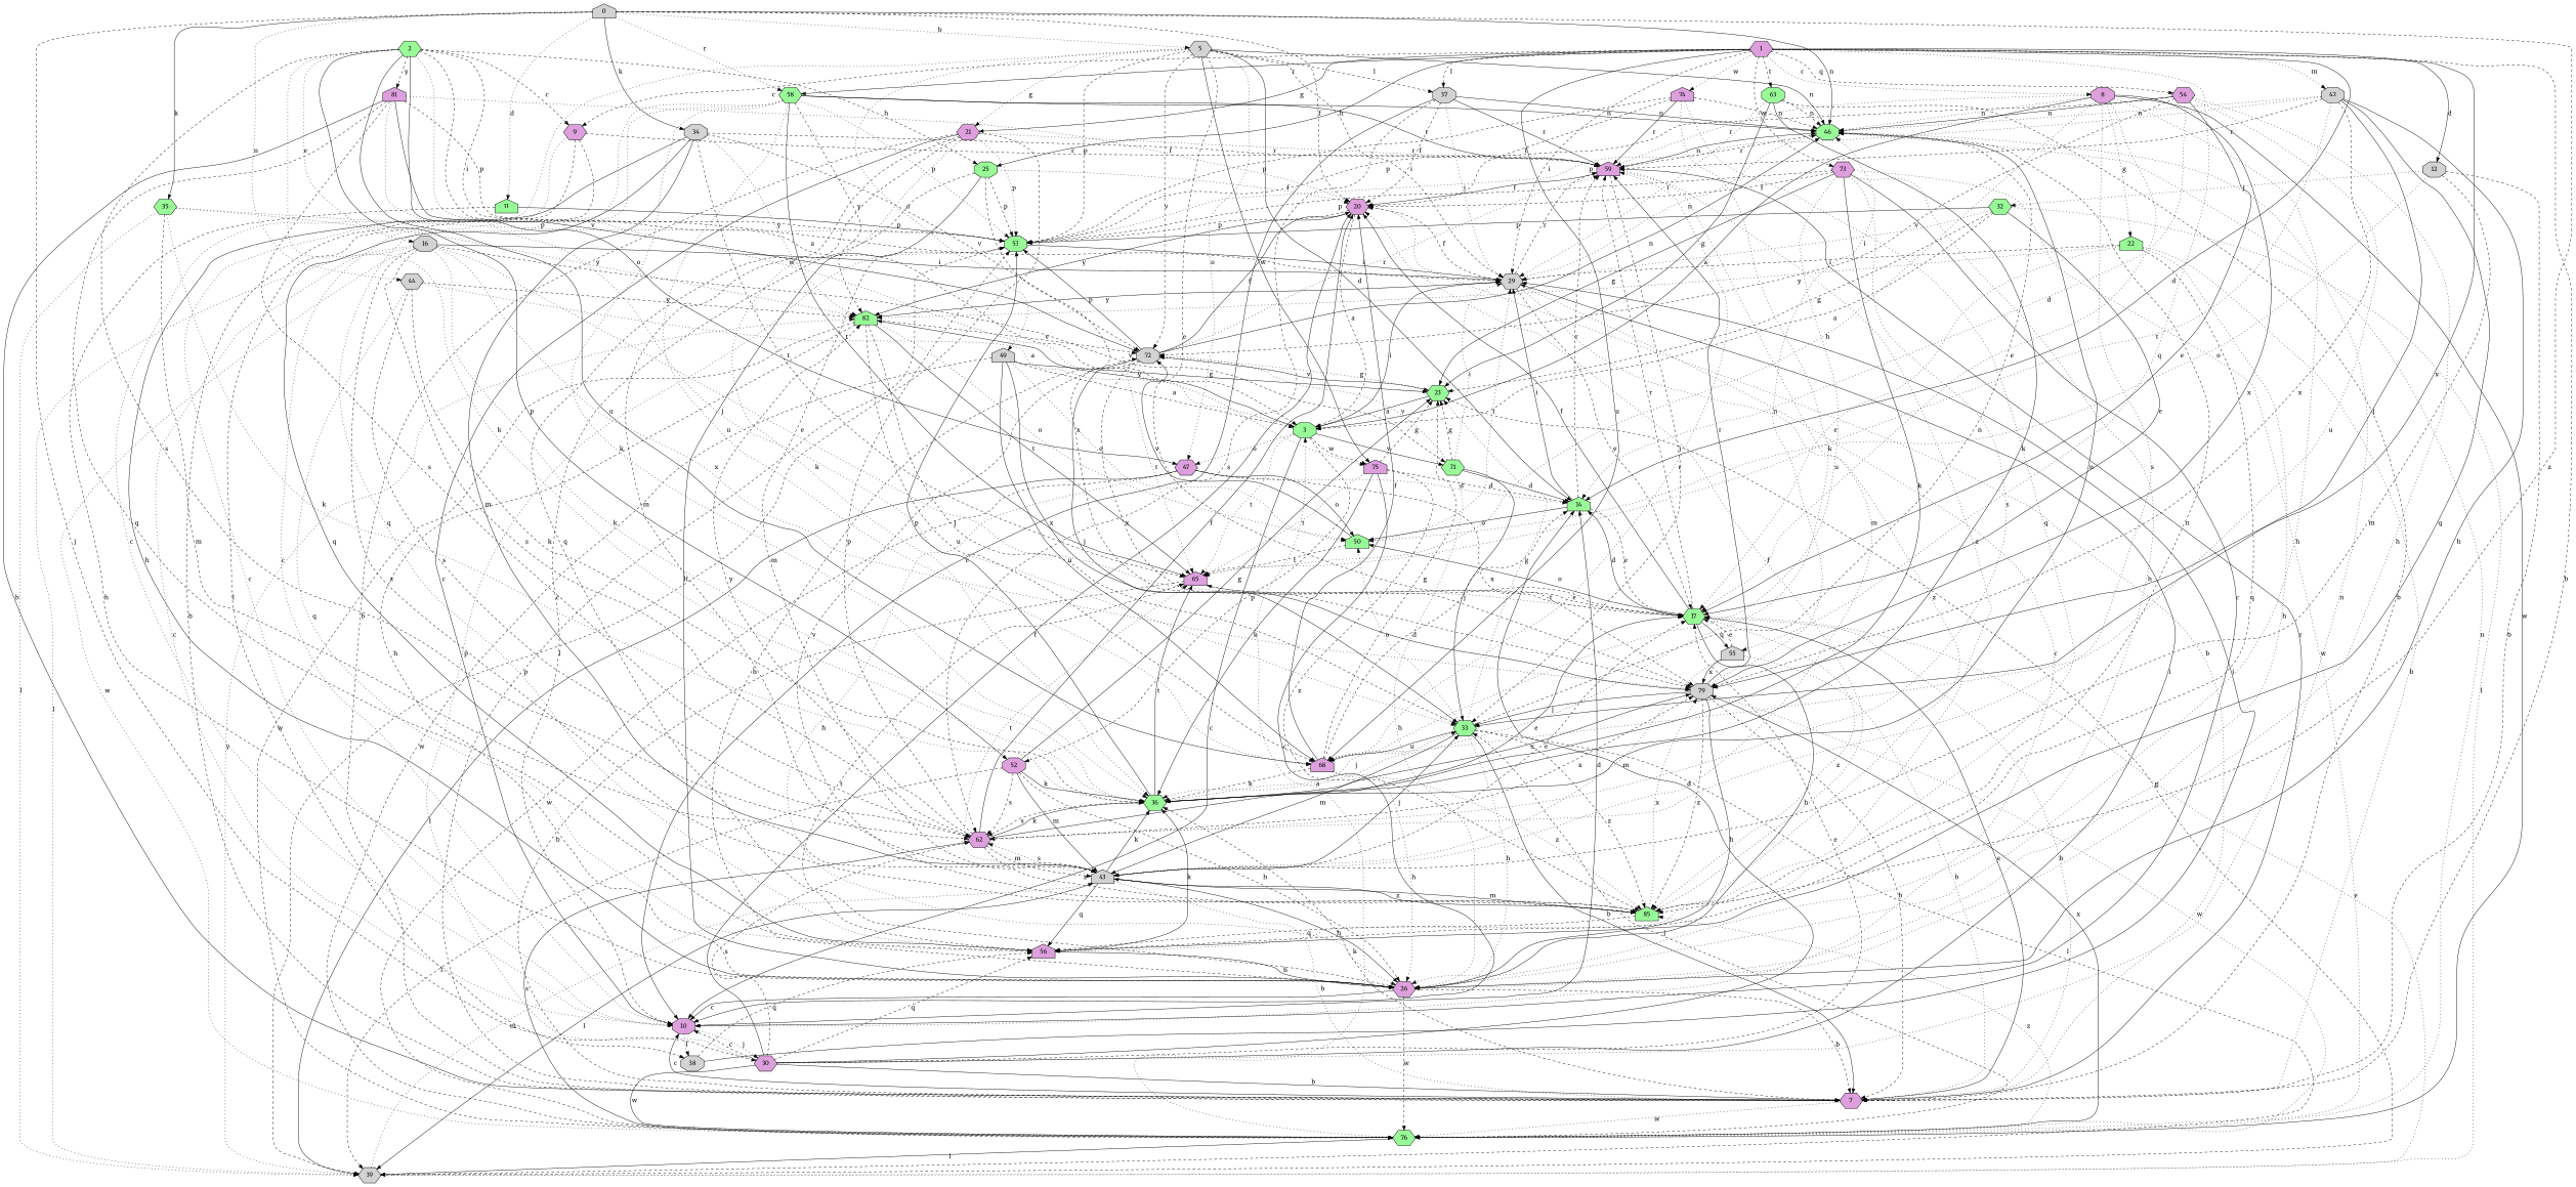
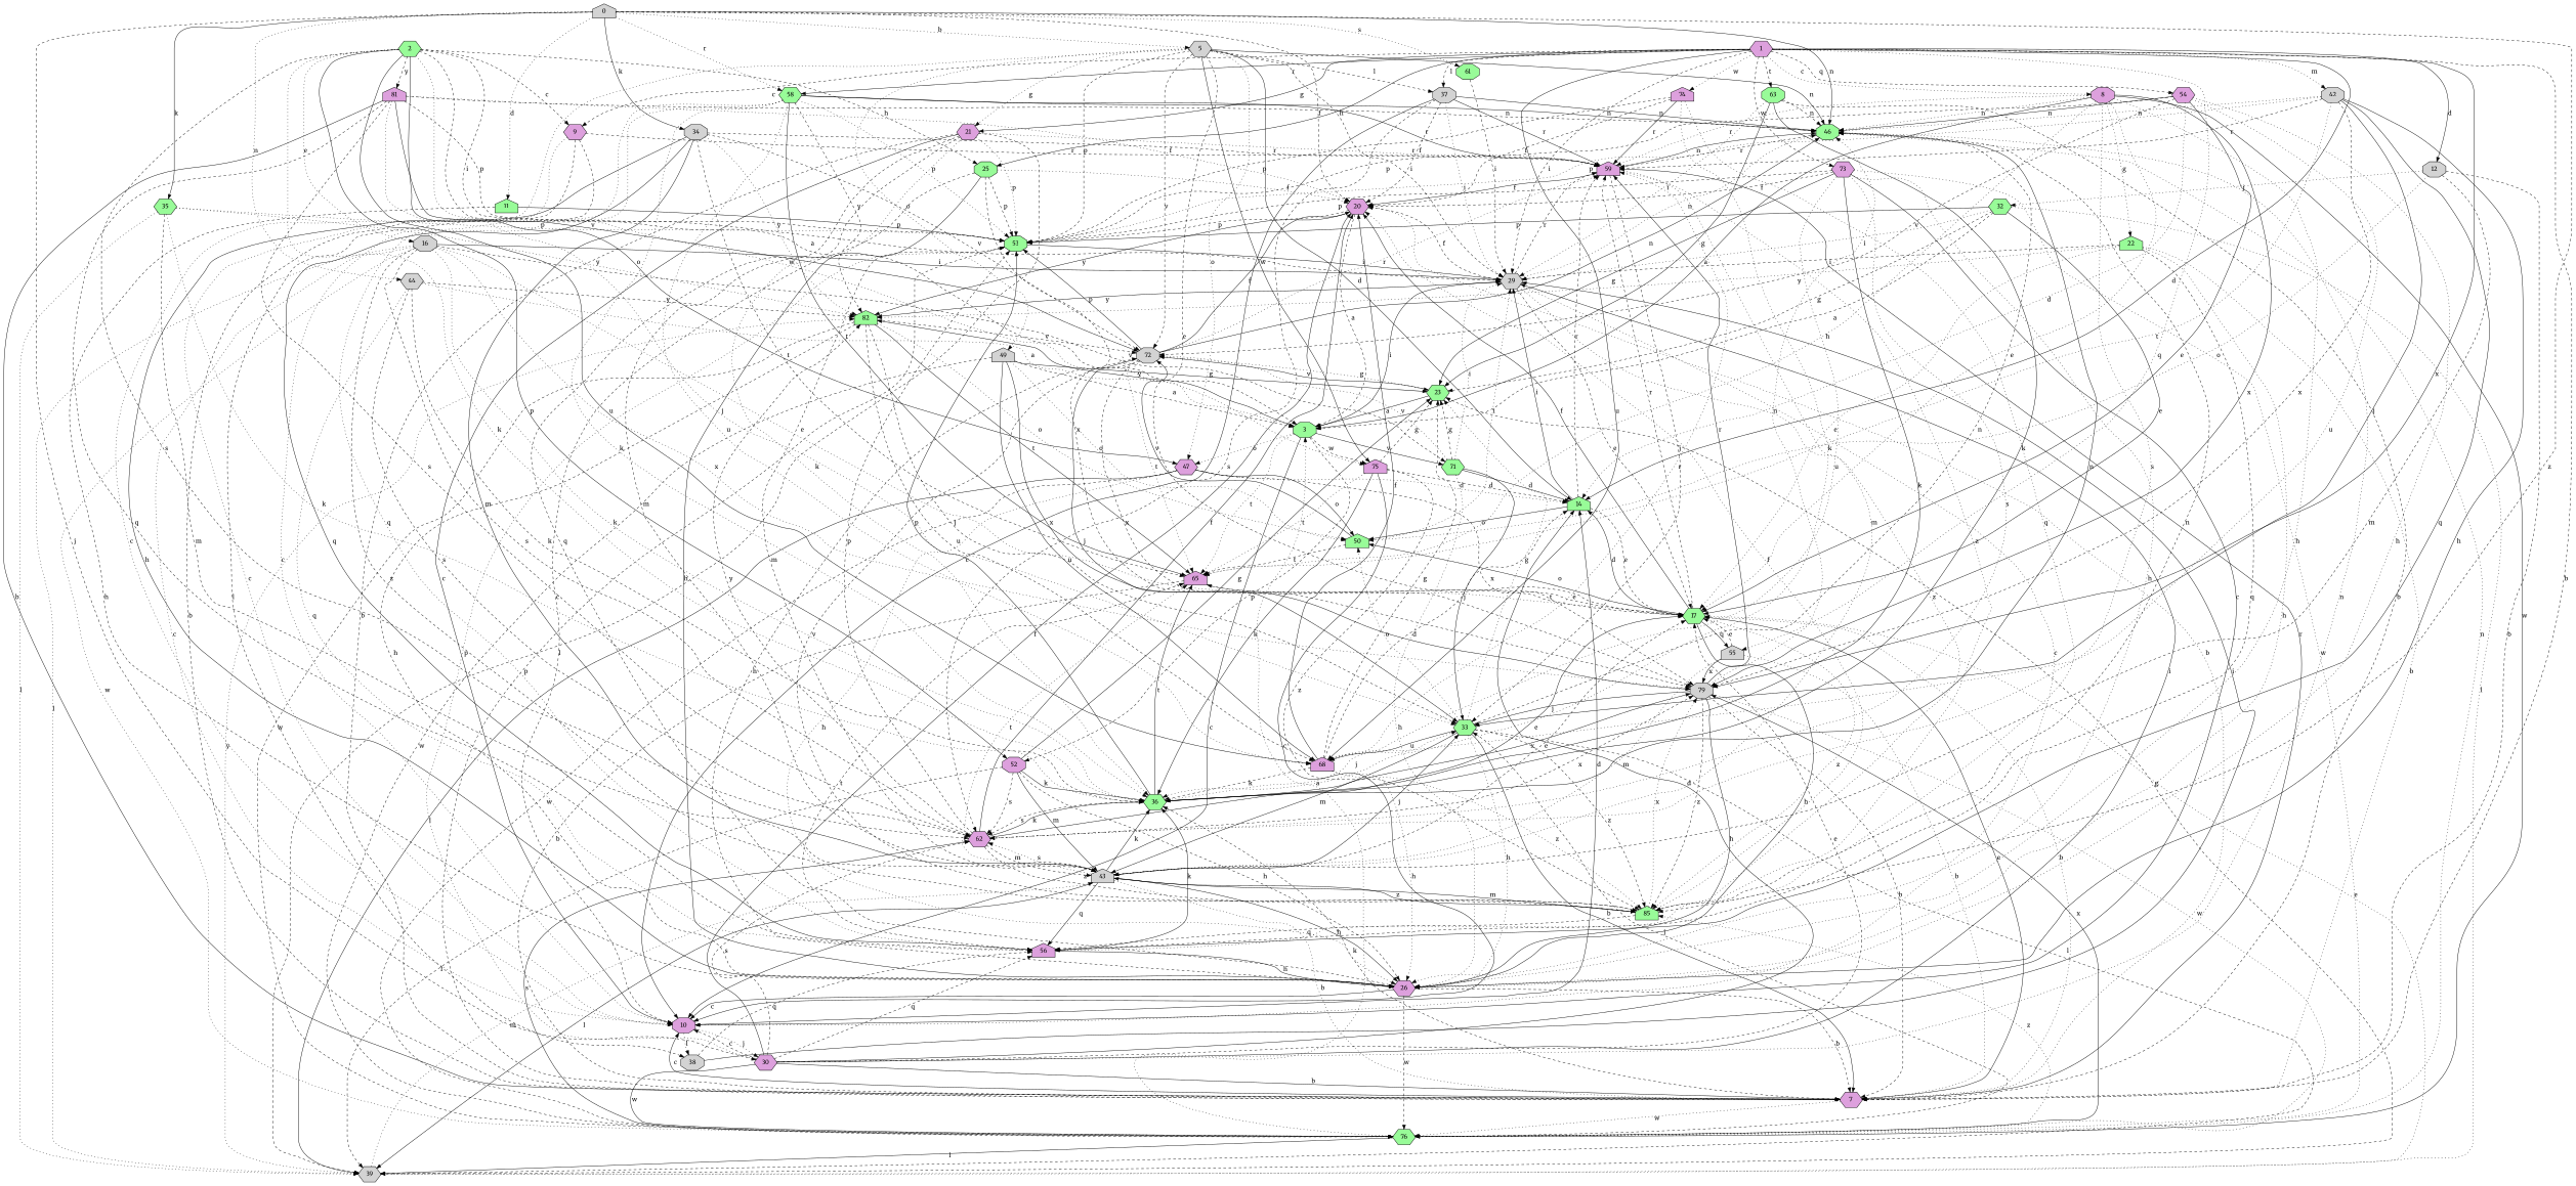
  strict digraph {
    fontname=Merriweather
    node [fillcolor=palegreen fontname=Merriweather shape=hexagon style=filled]
    edge [fontname=Merriweather style=dashed]
    0 [fillcolor=lightgrey shape=house]
    5 [fillcolor=lightgrey]
    11 [shape=house]
    20 [fillcolor=plum]
    n5 [fillcolor=plum label=30]
    34 [fillcolor=lightgrey shape=octagon]
    35
    44 [fillcolor=lightgrey]
    46 [shape=octagon]
    58
+   61 [shape=octagon]
    85 [shape=house]
    14 [shape=house]
    21 [fillcolor=plum]
    29 [fillcolor=lightgrey]
    37 [fillcolor=lightgrey shape=octagon]
    47 [fillcolor=plum]
    75 [fillcolor=plum shape=house]
    10 [fillcolor=plum shape=octagon]
    17
    49 [fillcolor=lightgrey shape=house]
    53 [shape=octagon]
    72 [fillcolor=lightgrey shape=octagon]
    26 [fillcolor=plum]
    7 [fillcolor=plum]
    3 [shape=octagon]
    82 [shape=house]
    62 [fillcolor=plum]
    76
    56 [fillcolor=plum shape=house]
    65 [fillcolor=plum shape=house]
    59 [fillcolor=plum shape=house]
    43 [fillcolor=lightgrey shape=house]
    36
    39 [fillcolor=lightgrey]
    68 [fillcolor=plum shape=house]
    79 [fillcolor=lightgrey shape=octagon]
    1 [fillcolor=plum]
    8 [fillcolor=plum shape=octagon]
    9 [fillcolor=plum]
    12 [fillcolor=lightgrey shape=octagon]
    25 [shape=octagon]
    42 [fillcolor=lightgrey shape=octagon]
    54 [fillcolor=plum]
    55 [fillcolor=lightgrey shape=house]
    63 [shape=octagon]
    73 [fillcolor=plum]
    74 [fillcolor=plum shape=house]
    22 [shape=house]
    38 [fillcolor=lightgrey shape=octagon]
    32
    50 [shape=house]
    33
    23
    2
    16 [fillcolor=lightgrey shape=octagon]
    52 [fillcolor=plum shape=octagon]
    81 [fillcolor=plum shape=house]
    71
    0 -> 5 [label=b style=dotted]
    0 -> 11 [label=d style=dotted]
    0 -> 20 [label=f]
    0 -> n5 [label=j]
    0 -> 34 [label=k style=solid]
    0 -> 35 [label=k style=solid]
    0 -> 44 [label=n style=dotted]
    0 -> 46 [label=n style=solid]
    0 -> 58 [label=r style=dotted]
+   0 -> 61 [label=s style=dotted]
    0 -> 85 [label=z]
    5 -> 46 [label=n style=solid]
    5 -> 14 [label=d style=solid]
    5 -> 21 [label=g style=dotted]
    5 -> 29 [label=i]
    5 -> 37 [label=l]
    5 -> 47 [label=o style=dotted]
    5 -> 75 [label=w style=solid]
    5 -> 10 [label=c style=dotted]
    5 -> 17 [label=e]
    5 -> 49 [label=o style=dotted]
    5 -> 53 [label=p]
    5 -> 72 [label=v]
    11 -> 53 [label=p style=solid]
    11 -> 26 [label=h]
    20 -> 53 [label=p]
    20 -> 7 [label=b style=dotted]
    20 -> 3 [label=a]
    20 -> 82 [label=y style=solid]
    n5 -> 20 [label=f style=solid]
    n5 -> 46 [label=n style=dotted]
    n5 -> 14 [label=d style=solid]
    n5 -> 29 [label=i style=solid]
    n5 -> 10 [label=c]
    n5 -> 17 [label=e]
    n5 -> 53 [label=p style=dotted]
    n5 -> 7 [label=b style=solid]
    n5 -> 62 [label=s]
    n5 -> 76 [label=w style=solid]
    n5 -> 56 [label=q]
    34 -> 72 [label=v]
    34 -> 26 [label=h style=solid]
    34 -> 82 [label=y style=dotted]
    34 -> 56 [label=q style=solid]
    34 -> 65 [label=t]
    34 -> 59 [label=r]
    34 -> 43 [label=m style=solid]
    35 -> 53 [label=p style=dotted]
    35 -> 82 [label=y style=dotted]
    35 -> 43 [label=m]
    35 -> 36 [label=k style=dotted]
    35 -> 39 [label=l style=dotted]
    44 -> 3 [label=a style=dotted]
    44 -> 82 [label=y]
    44 -> 62 [label=s]
    44 -> 56 [label=q style=dotted]
    44 -> 36 [label=k]
    46 -> 59 [label=r]
    58 -> 46 [label=n style=solid]
    58 -> 10 [label=c style=dotted]
    58 -> 53 [label=p style=dotted]
    58 -> 82 [label=y]
    58 -> 56 [label=q style=dotted]
    58 -> 65 [label=t style=solid]
    58 -> 59 [label=r style=solid]
    58 -> 36 [label=k style=dotted]
    58 -> 68 [label=u style=dotted]
+   61 -> 29 [label=i]
    85 -> 20 [label=f style=dotted]
    85 -> 46 [label=n]
    85 -> 72 [label=v]
    85 -> 56 [label=q]
    85 -> 43 [label=m style=solid]
    85 -> 79 [label=x style=dotted]
    14 -> 29 [label=i style=solid]
    14 -> 17 [label=e]
    14 -> 59 [label=r]
    14 -> 50 [label=o style=solid]
    21 -> 10 [label=c style=solid]
    21 -> 53 [label=p style=dotted]
    21 -> 7 [label=b]
    21 -> 56 [label=q]
    21 -> 59 [label=r style=dotted]
    21 -> 43 [label=m]
    21 -> 36 [label=k style=dotted]
    21 -> 39 [label=l]
    29 -> 20 [label=f]
    29 -> 46 [label=n style=dotted]
    29 -> 85 [label=z style=dotted]
    29 -> 10 [label=c style=dotted]
    29 -> 17 [label=e]
    29 -> 82 [label=y style=solid]
    29 -> 59 [label=r]
    37 -> 20 [label=f]
    37 -> 46 [label=n style=solid]
    37 -> 29 [label=i style=dotted]
    37 -> 10 [label=c style=solid]
    37 -> 62 [label=s]
    37 -> 59 [label=r style=solid]
    47 -> 14 [label=d style=dotted]
    47 -> 26 [label=h style=dotted]
    47 -> 76 [label=w]
    47 -> 39 [label=l style=solid]
    47 -> 79 [label=x]
    47 -> 50 [label=o style=solid]
    75 -> 85 [label=z]
    75 -> 14 [label=d]
    75 -> 10 [label=c style=solid]
    75 -> 65 [label=t style=dotted]
    75 -> 36 [label=k style=solid]
    75 -> 23 [label=g]
    10 -> n5 [label=j style=dotted]
    10 -> 14 [label=d style=solid]
    10 -> 38 [label=l style=dotted]
    17 -> 20 [label=f style=solid]
    17 -> 85 [label=z style=dotted]
    17 -> 14 [label=d style=solid]
    17 -> 26 [label=h style=solid]
    17 -> 7 [label=b style=dotted]
    17 -> 65 [label=t]
    17 -> 59 [label=r]
    17 -> 55 [label=q style=solid]
    17 -> 50 [label=o style=solid]
    49 -> 3 [label=a]
    49 -> 76 [label=w]
    49 -> 68 [label=u style=solid]
    49 -> 79 [label=x style=solid]
    49 -> 50 [label=o style=dotted]
    49 -> 23 [label=g style=solid]
    53 -> 29 [label=i style=solid]
    53 -> 43 [label=m]
    72 -> 20 [label=f style=solid]
    72 -> 46 [label=n style=solid]
    72 -> 53 [label=p style=solid]
    72 -> 26 [label=h]
    72 -> 65 [label=t style=dotted]
    72 -> 59 [label=r style=dotted]
    72 -> 79 [label=x]
    72 -> 33 [label=j style=solid]
    72 -> 23 [label=g style=dotted]
    26 -> 10 [label=c style=solid]
    26 -> 7 [label=b]
    26 -> 76 [label=w]
    26 -> 65 [label=t]
    7 -> 10 [label=c style=solid]
    7 -> 17 [label=e style=solid]
    7 -> 53 [label=p]
    7 -> 76 [label=w style=dotted]
    7 -> 59 [label=r style=solid]
    7 -> 36 [label=k]
    3 -> 29 [label=i style=solid]
    3 -> 47 [label=o style=dotted]
    3 -> 75 [label=w]
    3 -> 10 [label=c style=solid]
    3 -> 82 [label=y style=solid]
    3 -> 65 [label=t style=dotted]
    3 -> 52 [label=p]
    3 -> 71 [label=v style=solid]
    82 -> 72 [label=v]
    82 -> 26 [label=h]
    82 -> 76 [label=w]
    82 -> 65 [label=t style=solid]
    82 -> 68 [label=u]
    82 -> 50 [label=o style=dotted]
    82 -> 33 [label=j]
    62 -> 20 [label=f style=solid]
    62 -> 85 [label=z]
    62 -> 17 [label=e style=solid]
    62 -> 53 [label=p]
    62 -> 82 [label=y]
    62 -> 43 [label=m]
    62 -> 36 [label=k style=solid]
    62 -> 79 [label=x]
    76 -> 46 [label=n style=dotted]
    76 -> 85 [label=z style=dotted]
    76 -> 3 [label=a style=dotted]
    76 -> 62 [label=s style=solid]
    76 -> 39 [label=l style=solid]
    76 -> 79 [label=x style=solid]
    76 -> 33 [label=j]
    56 -> 26 [label=h style=solid]
    56 -> 36 [label=k style=solid]
    65 -> 17 [label=e]
    65 -> 7 [label=b]
    59 -> 20 [label=f style=solid]
    59 -> 46 [label=n style=solid]
    59 -> 85 [label=z style=dotted]
    59 -> 43 [label=m style=dotted]
    59 -> 33 [label=j]
    43 -> 85 [label=z style=solid]
    43 -> 17 [label=e]
    43 -> 26 [label=h style=solid]
    43 -> 7 [label=b style=dotted]
    43 -> 62 [label=s style=dotted]
    43 -> 56 [label=q style=solid]
    43 -> 65 [label=t style=dotted]
    43 -> 36 [label=k style=solid]
    43 -> 39 [label=l style=solid]
    43 -> 33 [label=j style=solid]
    36 -> 46 [label=n style=solid]
    36 -> 53 [label=p style=solid]
    36 -> 62 [label=s]
    36 -> 65 [label=t style=solid]
    36 -> 79 [label=x style=solid]
    36 -> 33 [label=j style=dotted]
    39 -> 17 [label=e style=dotted]
    39 -> 82 [label=y style=dotted]
    39 -> 43 [label=m style=dotted]
    39 -> 23 [label=g]
    68 -> 20 [label=f style=solid]
    68 -> 85 [label=z style=dotted]
    68 -> 14 [label=d]
    68 -> 26 [label=h style=dotted]
    68 -> 59 [label=r style=dotted]
    68 -> 36 [label=k]
    68 -> 23 [label=g]
    79 -> 46 [label=n style=dotted]
    79 -> 85 [label=z]
    79 -> 26 [label=h style=solid]
    79 -> 7 [label=b]
    79 -> 76 [label=w style=dotted]
    79 -> 59 [label=r style=solid]
    79 -> 33 [label=j style=solid]
    1 -> 58 [label=r style=solid]
    1 -> 14 [label=d style=solid]
    1 -> 21 [label=g style=solid]
    1 -> 29 [label=i]
    1 -> 37 [label=l]
    1 -> 7 [label=b]
    1 -> 68 [label=u style=solid]
    1 -> 79 [label=x style=solid]
    1 -> 8 [label=c style=dotted]
    1 -> 9 [label=c]
    1 -> 12 [label=d style=solid]
    1 -> 25 [label=h style=solid]
    1 -> 42 [label=m style=dotted]
    1 -> 54 [label=q]
    1 -> 55 [label=q style=dotted]
    1 -> 63 [label=t]
    1 -> 73 [label=w]
    1 -> 74 [label=w style=dotted]
    8 -> 46 [label=n style=dotted]
    8 -> 17 [label=e style=dotted]
    8 -> 26 [label=h style=dotted]
    8 -> 3 [label=a style=solid]
    8 -> 62 [label=s style=dotted]
    8 -> 76 [label=w style=solid]
    8 -> 65 [label=h style=dotted]
    8 -> 59 [label=r style=dotted]
    8 -> 79 [label=x style=solid]
    8 -> 22 [label=g style=dotted]
    9 -> 10 [label=c style=dotted]
    9 -> 7 [label=b]
    9 -> 59 [label=r]
    9 -> 38 [label=l]
    12 -> 7 [label=b]
    12 -> 43 [label=m]
    12 -> 32 [label=j style=dotted]
    12 -> 50 [label=o style=dotted]
    25 -> 20 [label=f style=dotted]
    25 -> 10 [label=c]
    25 -> 53 [label=p]
    25 -> 26 [label=h style=solid]
    25 -> 79 [label=x]
    42 -> 46 [label=n style=dotted]
    42 -> 53 [label=p style=dotted]
    42 -> 26 [label=h style=solid]
    42 -> 56 [label=q style=solid]
    42 -> 65 [label=t style=dotted]
    42 -> 59 [label=r]
    42 -> 79 [label=x]
    42 -> 33 [label=j style=solid]
    54 -> 46 [label=n style=solid]
    54 -> 14 [label=d style=dotted]
    54 -> 17 [label=e style=solid]
    54 -> 53 [label=p]
    54 -> 72 [label=v]
    54 -> 26 [label=h style=dotted]
    54 -> 68 [label=u style=dotted]
    55 -> 17 [label=e]
    55 -> 7 [label=b style=dotted]
    55 -> 43 [label=m style=dotted]
    55 -> 79 [label=x style=solid]
    63 -> 46 [label=n]
    63 -> 29 [label=i style=dotted]
    63 -> 7 [label=b]
    63 -> 36 [label=k style=solid]
    63 -> 23 [label=g style=solid]
    73 -> 20 [label=f]
    73 -> 10 [label=c style=solid]
    73 -> 53 [label=p]
    73 -> 26 [label=h style=dotted]
    73 -> 62 [label=s style=dotted]
    73 -> 76 [label=w style=dotted]
    73 -> 36 [label=k style=solid]
    73 -> 68 [label=u style=dotted]
    73 -> 23 [label=g style=solid]
    74 -> 20 [label=f]
    74 -> 53 [label=p]
    74 -> 56 [label=q style=dotted]
    74 -> 59 [label=r style=solid]
    74 -> 36 [label=k style=dotted]
    22 -> 29 [label=i]
    22 -> 17 [label=e style=dotted]
    22 -> 26 [label=h style=dotted]
    22 -> 7 [label=b style=dotted]
    22 -> 82 [label=y style=dotted]
    22 -> 56 [label=q]
    38 -> 29 [label=i style=solid]
    38 -> 56 [label=q]
    32 -> 29 [label=i style=dotted]
    32 -> 17 [label=e style=solid]
    32 -> 53 [label=p style=solid]
    32 -> 3 [label=a]
    32 -> 39 [label=l style=dotted]
    32 -> 23 [label=g]
    50 -> 29 [label=i style=dotted]
    50 -> 72 [label=v style=solid]
    50 -> 65 [label=t]
    33 -> 46 [label=n]
    33 -> 85 [label=z]
    33 -> 26 [label=h style=dotted]
    33 -> 7 [label=b style=solid]
    33 -> 43 [label=m style=solid]
    33 -> 39 [label=l]
    33 -> 68 [label=u style=solid]
    33 -> 50 [label=o style=dotted]
    33 -> 23 [label=g style=dotted]
    23 -> 72 [label=v style=solid]
    23 -> 3 [label=a style=solid]
    2 -> 29 [label=i]
    2 -> 47 [label=o style=solid]
    2 -> 75 [label=w style=dotted]
    2 -> 3 [label=a]
    2 -> 62 [label=s]
    2 -> 36 [label=k style=dotted]
    2 -> 68 [label=u style=solid]
    2 -> 9 [label=c]
    2 -> 25 [label=h]
    2 -> 16 [label=e style=dotted]
    2 -> 52 [label=p style=solid]
    2 -> 81 [label=y]
    16 -> 85 [label=z]
    16 -> 29 [label=i style=solid]
    16 -> 10 [label=c style=dotted]
    16 -> 17 [label=e style=dotted]
    16 -> 62 [label=s]
    16 -> 76 [label=w style=dotted]
    16 -> 36 [label=k style=dotted]
    16 -> 39 [label=l style=dotted]
    16 -> 79 [label=x style=dotted]
    16 -> 71 [label=v]
    52 -> 26 [label=h]
    52 -> 62 [label=s]
    52 -> 43 [label=m style=solid]
    52 -> 36 [label=k style=solid]
    52 -> 39 [label=l]
    52 -> 23 [label=g style=solid]
    81 -> 20 [label=f style=dotted]
-   74 -> 46 [label=n]
+   81 -> 46 [label=n]
    81 -> 53 [label=p]
    81 -> 72 [label=v style=solid]
    81 -> 7 [label=b style=solid]
    81 -> 62 [label=s]
    81 -> 56 [label=q]
    81 -> 33 [label=j style=dotted]
    71 -> 14 [label=d style=solid]
    71 -> 29 [label=i style=dotted]
    71 -> 72 [label=v style=dotted]
    71 -> 26 [label=h style=dotted]
    71 -> 33 [label=j style=solid]
    71 -> 23 [label=g]
  }
